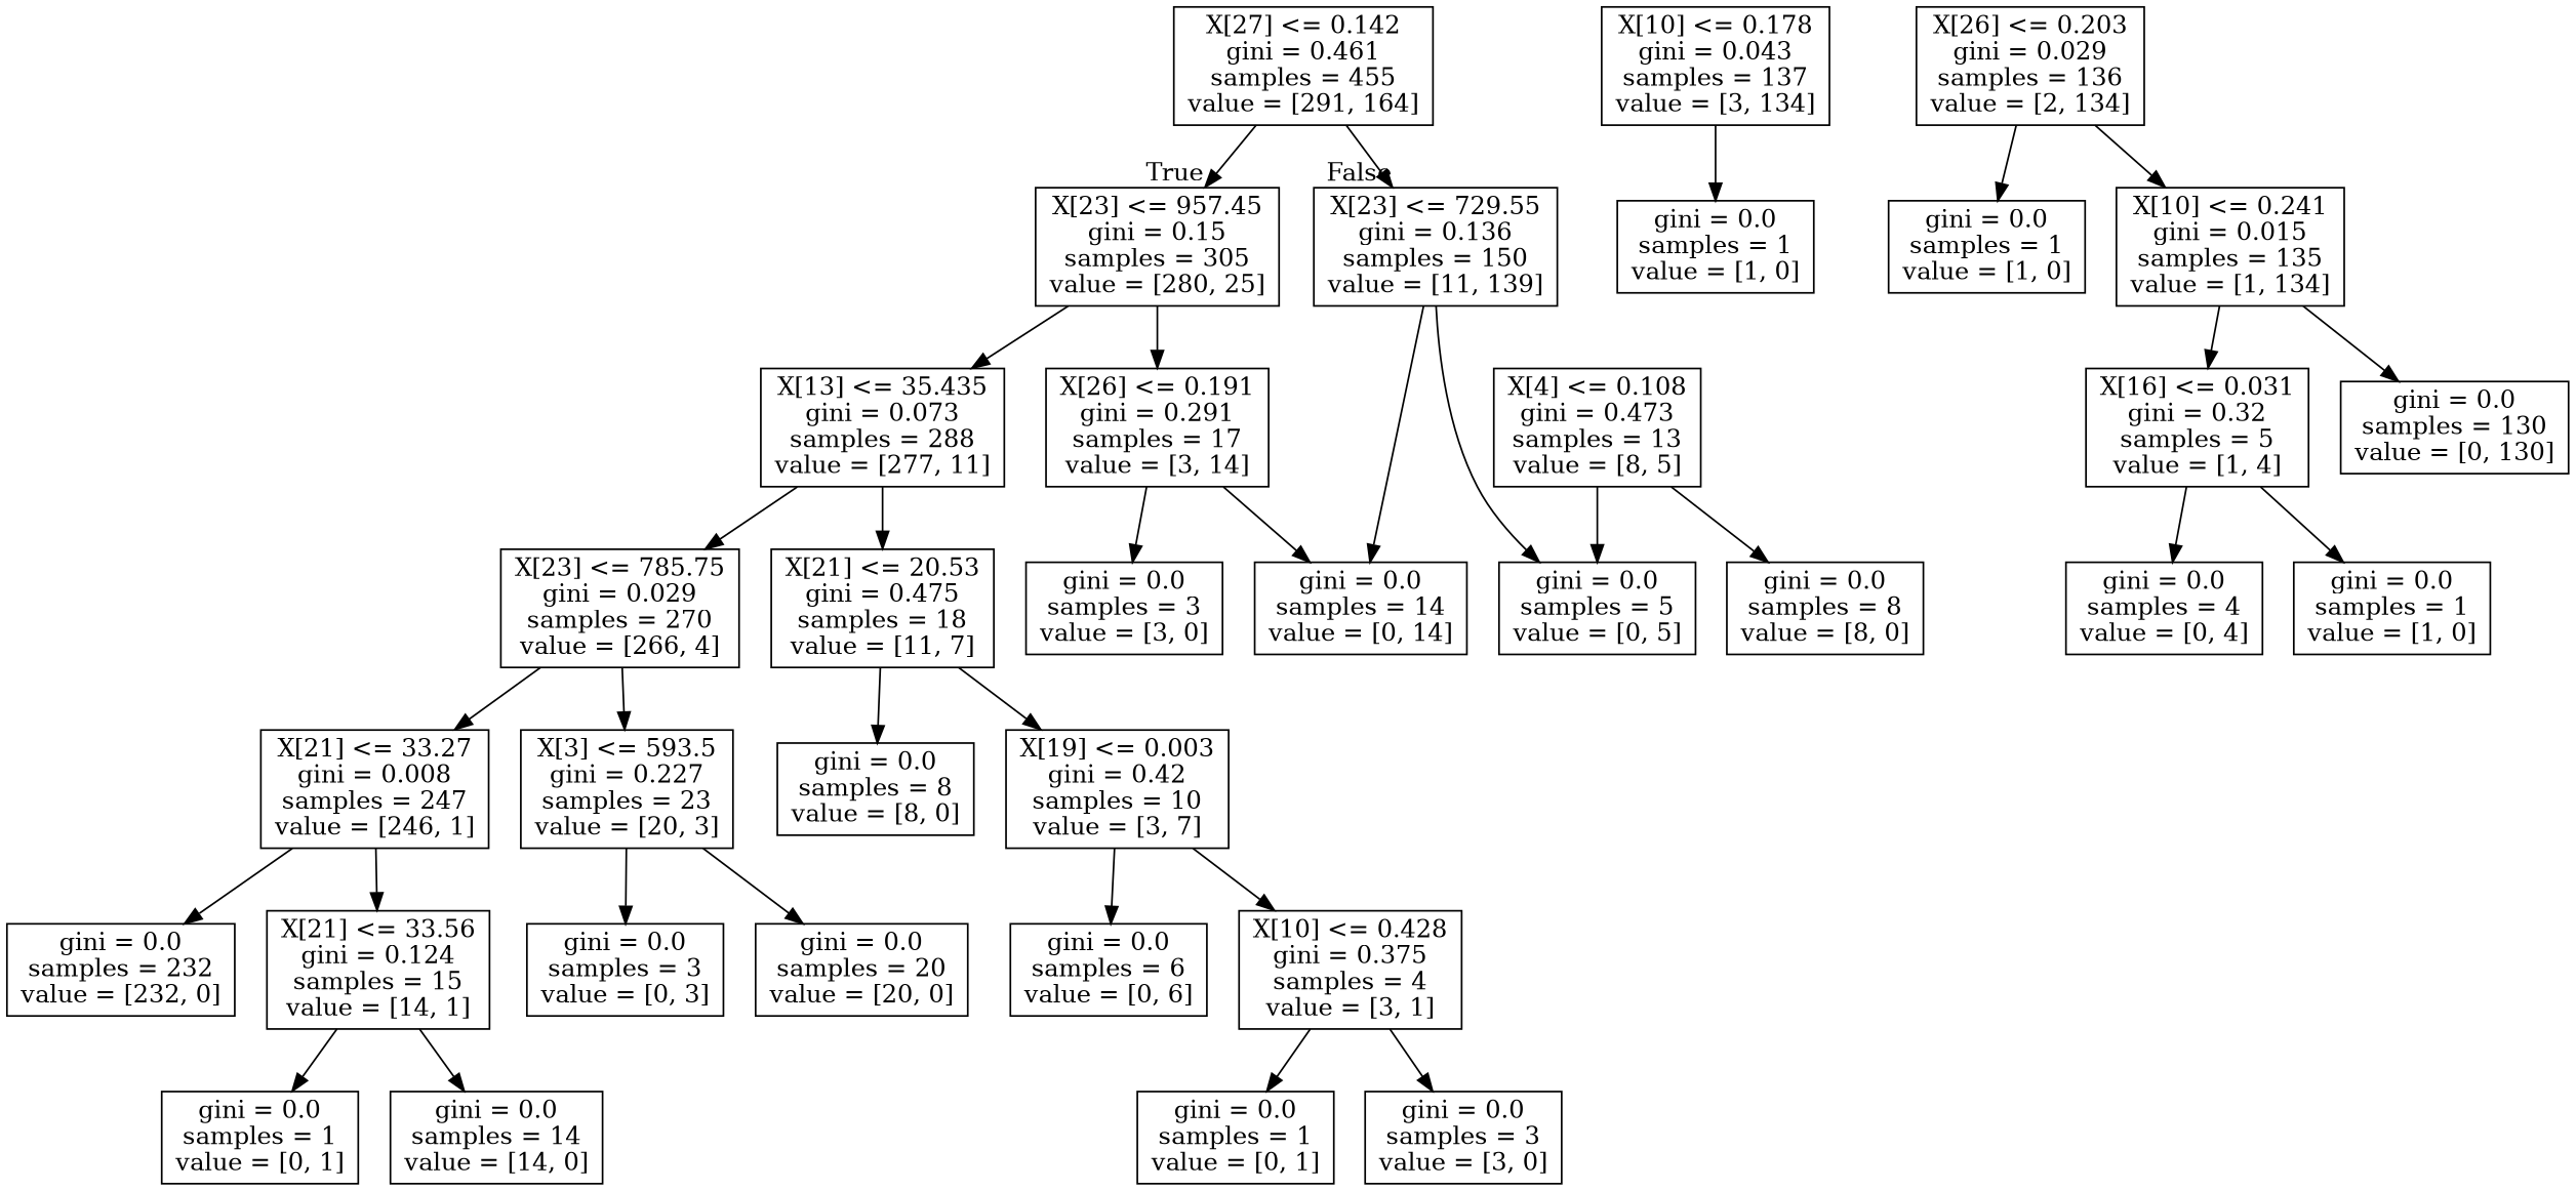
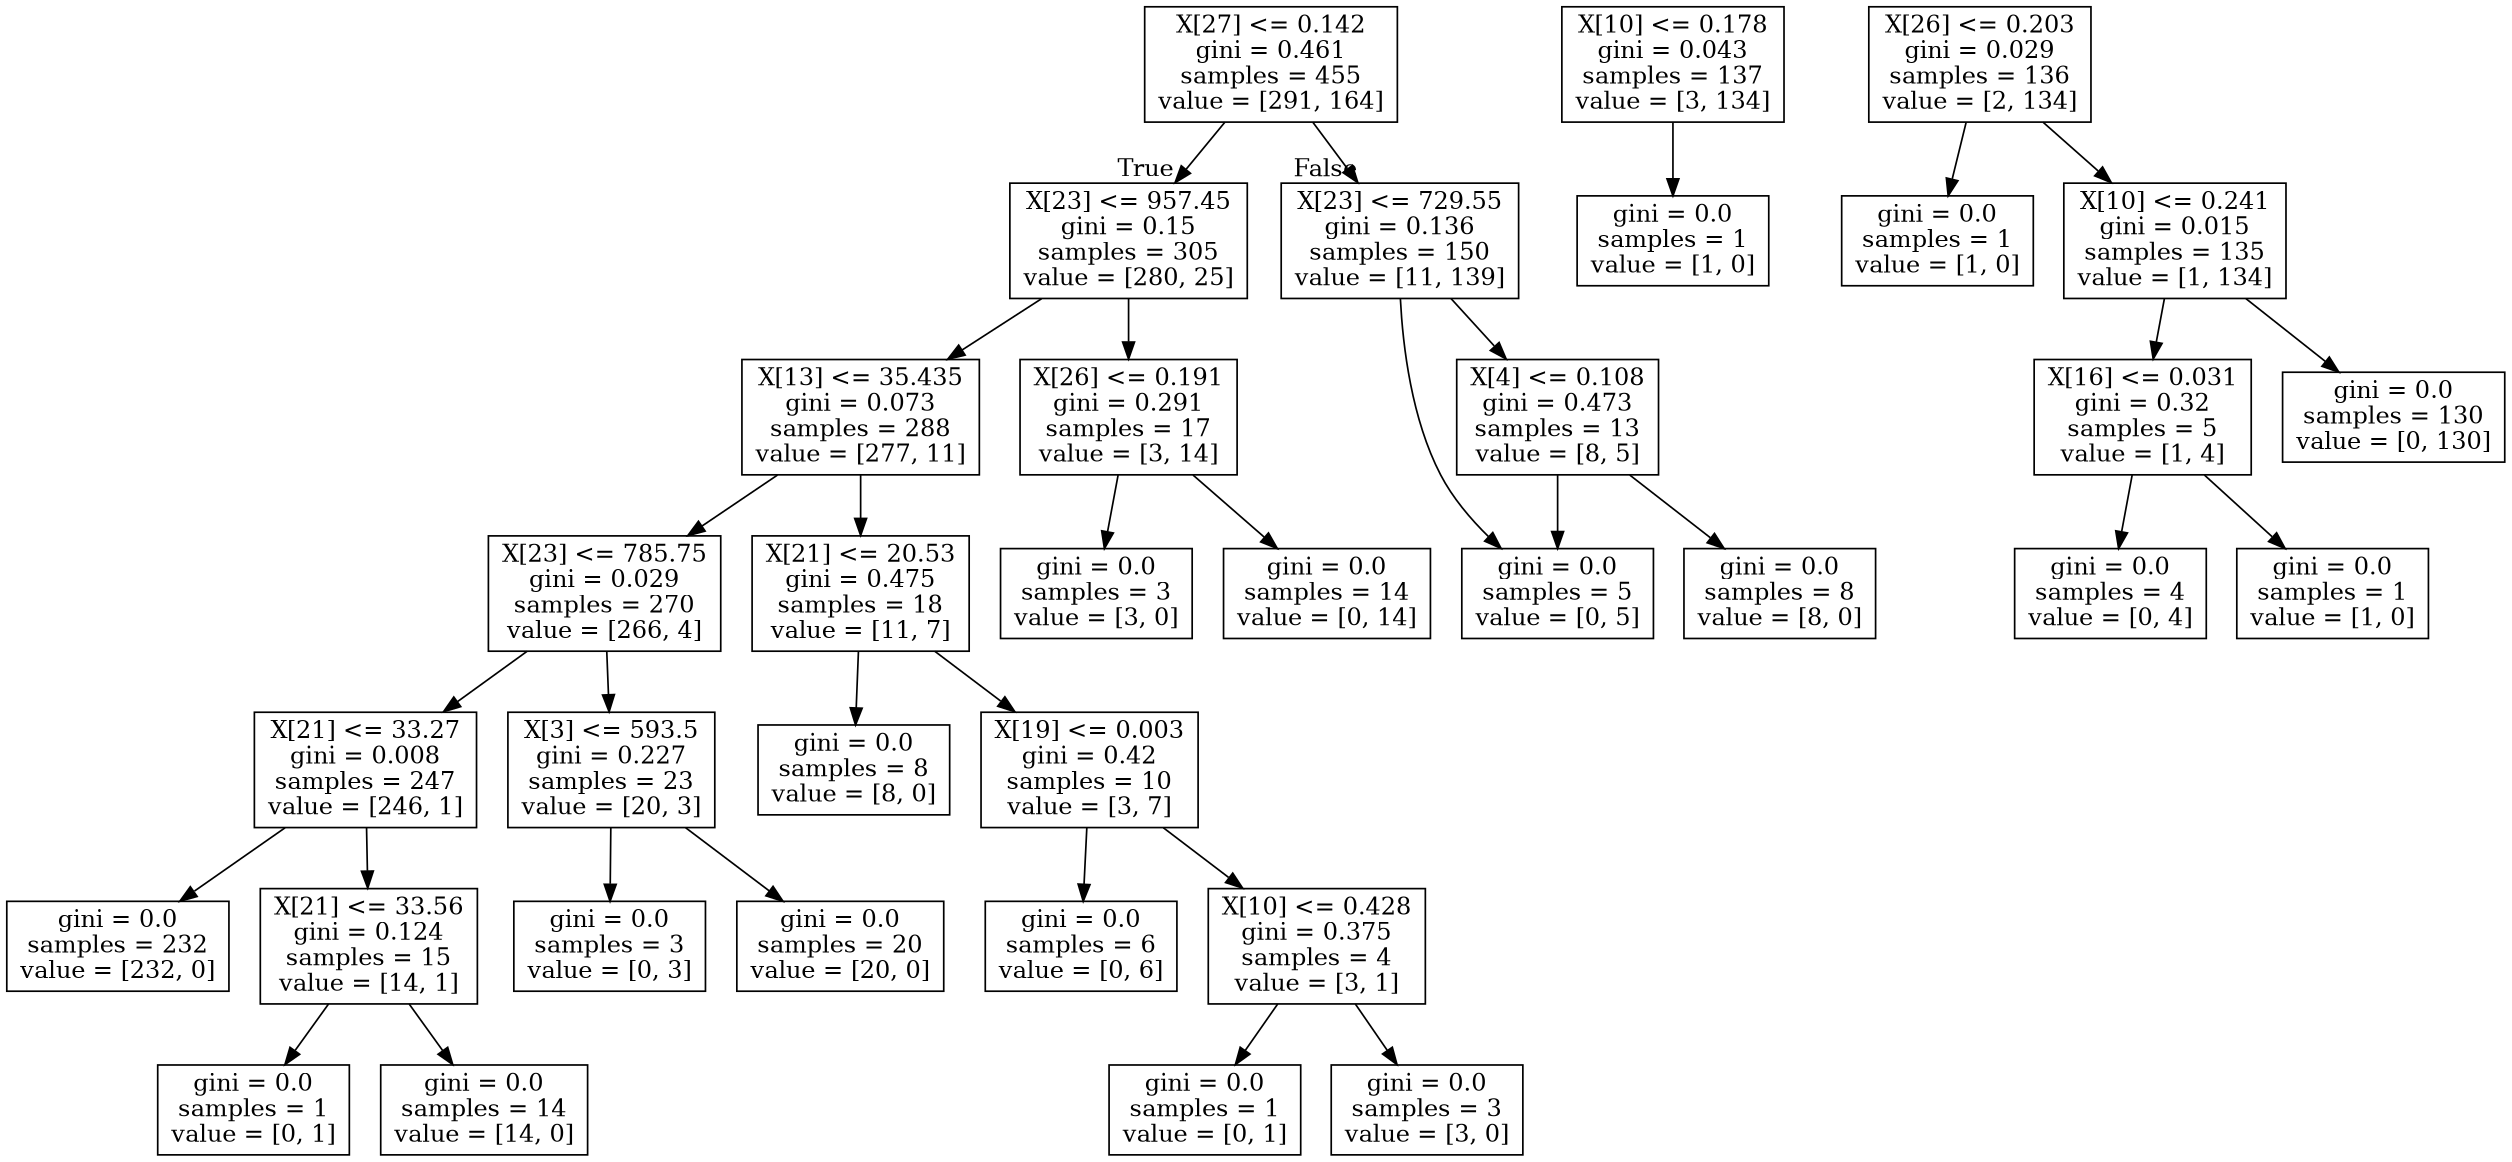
  digraph {
    node [shape=box]
    n1 [label="X[27] <= 0.142\ngini = 0.461\nsamples = 455\nvalue = [291, 164]"]
    n2 [label="X[23] <= 957.45\ngini = 0.15\nsamples = 305\nvalue = [280, 25]"]
    n3 [label="X[23] <= 729.55\ngini = 0.136\nsamples = 150\nvalue = [11, 139]"]
    n4 [label="X[13] <= 35.435\ngini = 0.073\nsamples = 288\nvalue = [277, 11]"]
    n5 [label="X[26] <= 0.191\ngini = 0.291\nsamples = 17\nvalue = [3, 14]"]
    n6 [label="X[4] <= 0.108\ngini = 0.473\nsamples = 13\nvalue = [8, 5]"]
    n7 [label="gini = 0.0\nsamples = 5\nvalue = [0, 5]"]
    n8 [label="X[23] <= 785.75\ngini = 0.029\nsamples = 270\nvalue = [266, 4]"]
    n9 [label="X[21] <= 20.53\ngini = 0.475\nsamples = 18\nvalue = [11, 7]"]
    n10 [label="gini = 0.0\nsamples = 3\nvalue = [3, 0]"]
    n11 [label="gini = 0.0\nsamples = 14\nvalue = [0, 14]"]
    n12 [label="X[21] <= 33.27\ngini = 0.008\nsamples = 247\nvalue = [246, 1]"]
    n13 [label="X[3] <= 593.5\ngini = 0.227\nsamples = 23\nvalue = [20, 3]"]
    n14 [label="gini = 0.0\nsamples = 8\nvalue = [8, 0]"]
    n15 [label="X[19] <= 0.003\ngini = 0.42\nsamples = 10\nvalue = [3, 7]"]
    n16 [label="gini = 0.0\nsamples = 232\nvalue = [232, 0]"]
    n17 [label="X[21] <= 33.56\ngini = 0.124\nsamples = 15\nvalue = [14, 1]"]
    n18 [label="gini = 0.0\nsamples = 3\nvalue = [0, 3]"]
    n19 [label="gini = 0.0\nsamples = 20\nvalue = [20, 0]"]
    n20 [label="gini = 0.0\nsamples = 1\nvalue = [0, 1]"]
    n21 [label="gini = 0.0\nsamples = 14\nvalue = [14, 0]"]
    n22 [label="gini = 0.0\nsamples = 6\nvalue = [0, 6]"]
    n23 [label="X[10] <= 0.428\ngini = 0.375\nsamples = 4\nvalue = [3, 1]"]
    n24 [label="gini = 0.0\nsamples = 1\nvalue = [0, 1]"]
    n25 [label="gini = 0.0\nsamples = 3\nvalue = [3, 0]"]
    n26 [label="gini = 0.0\nsamples = 8\nvalue = [8, 0]"]
    n27 [label="X[10] <= 0.178\ngini = 0.043\nsamples = 137\nvalue = [3, 134]"]
    n28 [label="gini = 0.0\nsamples = 1\nvalue = [1, 0]"]
    n29 [label="X[26] <= 0.203\ngini = 0.029\nsamples = 136\nvalue = [2, 134]"]
    n30 [label="gini = 0.0\nsamples = 1\nvalue = [1, 0]"]
    n31 [label="X[10] <= 0.241\ngini = 0.015\nsamples = 135\nvalue = [1, 134]"]
    n32 [label="X[16] <= 0.031\ngini = 0.32\nsamples = 5\nvalue = [1, 4]"]
    n33 [label="gini = 0.0\nsamples = 130\nvalue = [0, 130]"]
    n34 [label="gini = 0.0\nsamples = 4\nvalue = [0, 4]"]
    n35 [label="gini = 0.0\nsamples = 1\nvalue = [1, 0]"]
    n1 -> n2 [headlabel=True labelangle=45 labeldistance=2.5]
    n1 -> n3 [headlabel=False labelangle=-45 labeldistance=2.5]
    n2 -> n4
    n2 -> n5
-   n3 -> n11
+   n3 -> n6
    n3 -> n7
    n4 -> n8
    n4 -> n9
    n5 -> n10
    n5 -> n11
    n6 -> n7
    n6 -> n26
    n8 -> n12
    n8 -> n13
    n9 -> n14
    n9 -> n15
    n12 -> n16
    n12 -> n17
    n13 -> n18
    n13 -> n19
    n15 -> n22
    n15 -> n23
    n17 -> n20
    n17 -> n21
    n23 -> n24
    n23 -> n25
    n27 -> n28
    n29 -> n30
    n29 -> n31
    n31 -> n32
    n31 -> n33
    n32 -> n34
    n32 -> n35
  }
